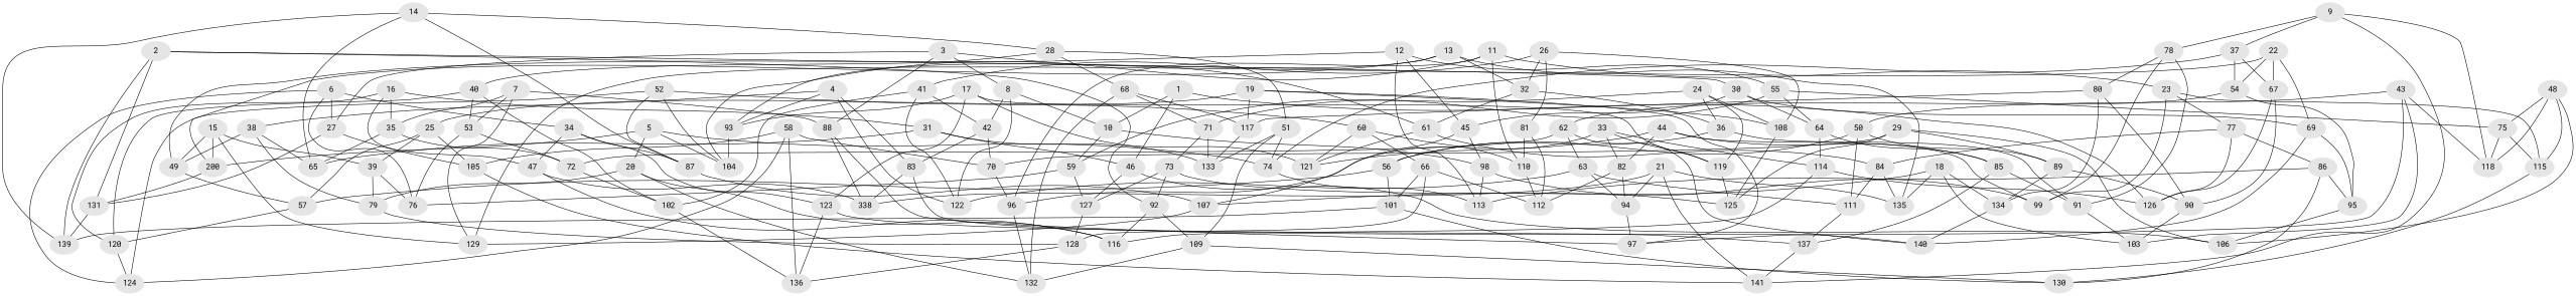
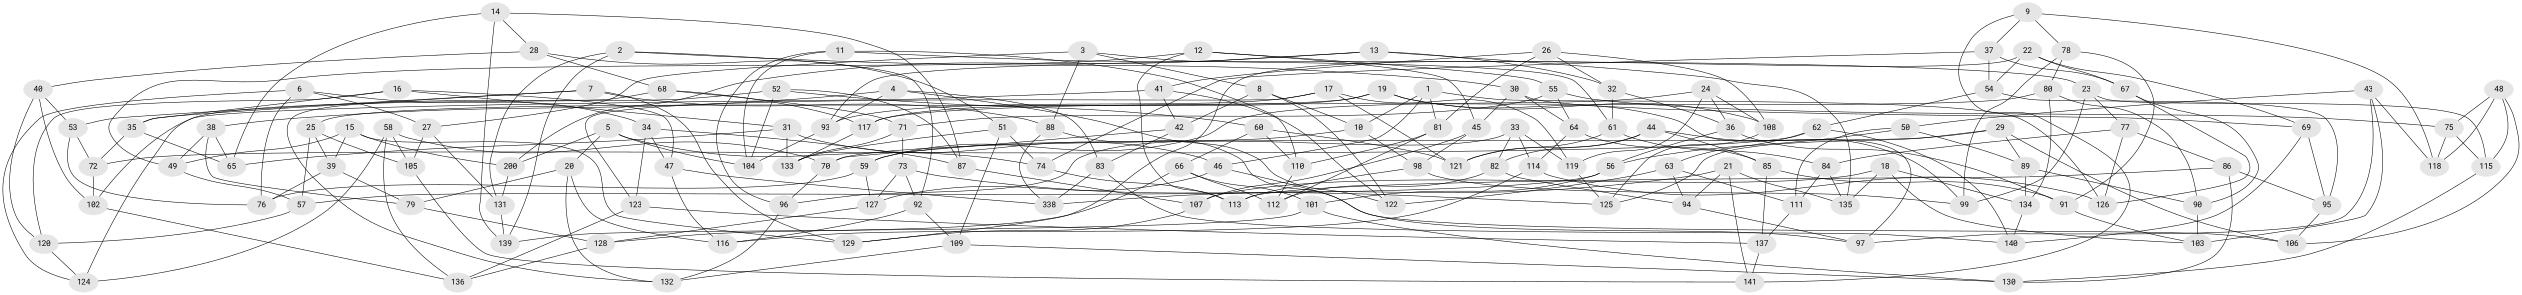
  graph {
    fontname="Roboto Mono"
    node [color=gray90 fontname="Roboto Mono" style=filled]
    edge [fontname="Roboto Mono"]
    1
    10
    46
    81
    126
    59
    98
    106
    127
    110
    112
    2
    30
    92
    131
    139
    45
    69
    64
    116
    109
    3
    8
    27
    61
    88
    122
    42
    105
    121
    84
    97
    n33 [label=338]
    4
    38
    83
    93
    49
    65
    79
    140
    104
    5
    20
    74
    n46 [label=200]
    132
    113
    6
    34
    76
    124
    87
    47
    123
    7
    35
    53
    129
    72
    70
    9
    37
    78
    118
    141
    54
    67
    99
    91
    80
    11
    23
    96
    77
    115
    12
    55
    107
    57
    75
    71
    13
    32
    135
    36
    14
    28
    40
    51
    68
    15
    39
    16
    31
    120
    133
    17
    119
    125
    136
    137
    18
    103
    134
    19
    25
    108
    117
    128
    21
    94
    22
    62
    95
    90
    86
    130
    24
    56
    26
    41
    102
    29
    89
    114
    85
    33
    82
    101
    43
    50
    111
    44
    48
    52
    60
    66
    63
    73
    58
    1 -- 10
    1 -- 46
+   1 -- 81
    1 -- 126
    10 -- 59
    10 -- 98
    46 -- 106
    46 -- 127
    81 -- 110
    81 -- 112
    59 -- 127
    59 -- 76
    98 -- 113
    98 -- 99
    127 -- 128
    110 -- 112
    2 -- 30
    2 -- 92
    2 -- 131
    2 -- 139
    30 -- 45
    30 -- 69
    30 -- 64
    92 -- 116
    92 -- 109
    131 -- 139
    45 -- 98
    45 -- 107
    69 -- 140
    69 -- 95
    64 -- 114
    64 -- 85
    109 -- 132
    109 -- 130
    3 -- 8
    3 -- 27
    3 -- 61
    3 -- 88
    8 -- 10
    8 -- 122
    8 -- 42
    27 -- 131
    27 -- 105
    61 -- 121
    61 -- 84
    88 -- 97
    88 -- n33
    42 -- 83
    42 -- 70
    105 -- 141
    84 -- 135
    84 -- 111
    4 -- 122
    4 -- 38
    4 -- 83
    4 -- 93
    38 -- 49
    38 -- 65
    38 -- 79
    83 -- n33
    83 -- 140
    93 -- 104
    49 -- 57
    79 -- 128
    5 -- 104
    5 -- 20
    5 -- 74
    5 -- n46
    20 -- 116
    20 -- 79
    20 -- 132
    74 -- 113
    n46 -- 131
    6 -- 27
    6 -- 34
    6 -- 76
    6 -- 124
    34 -- 87
    34 -- 47
    34 -- 123
    87 -- 107
    47 -- 116
    47 -- n33
    123 -- 136
    123 -- 137
    7 -- 88
    7 -- 35
    7 -- 53
    7 -- 129
    35 -- 65
    35 -- 72
    53 -- 76
    53 -- 72
    72 -- 102
    70 -- 96
    9 -- 37
    9 -- 78
    9 -- 118
    9 -- 141
    37 -- 74
    37 -- 54
    37 -- 67
    78 -- 99
    78 -- 91
    78 -- 80
    54 -- 62
    54 -- 95
    67 -- 126
    67 -- 90
    91 -- 103
    80 -- 134
    80 -- 117
    80 -- 90
    11 -- 110
    11 -- 104
    11 -- 23
    11 -- 96
    23 -- 99
    23 -- 77
    23 -- 115
    96 -- 132
    77 -- 126
    77 -- 84
    77 -- 86
    115 -- 130
    12 -- 45
    12 -- 49
    12 -- 113
    12 -- 55
    55 -- 64
    55 -- 75
    55 -- 71
    107 -- 129
    57 -- 120
    75 -- 118
    75 -- 115
    71 -- 133
    71 -- 73
    13 -- 93
    13 -- n46
    13 -- 32
    13 -- 135
    32 -- 61
    32 -- 36
    36 -- 91
    36 -- 56
    14 -- 139
    14 -- 65
    14 -- 87
    14 -- 28
    28 -- 40
    28 -- 51
    28 -- 68
    40 -- 53
    40 -- 120
    40 -- 102
    51 -- 109
    51 -- 74
    51 -- 133
    68 -- 132
    68 -- 71
    68 -- 117
    15 -- 49
    15 -- n46
    15 -- 129
    15 -- 39
    39 -- 79
    39 -- 76
    16 -- 47
    16 -- 35
    16 -- 31
    16 -- 120
    31 -- 46
    31 -- 65
    31 -- 133
    120 -- 124
    17 -- 121
    17 -- 93
    17 -- 123
    17 -- 119
    119 -- 125
    137 -- 141
    18 -- 107
    18 -- 135
    18 -- 103
    18 -- 134
    134 -- 140
    19 -- 97
    19 -- 25
    19 -- 108
    19 -- 117
    25 -- 105
    25 -- 57
    25 -- 39
    108 -- 125
    117 -- 133
    128 -- 136
    21 -- n33
    21 -- 141
    21 -- 135
    21 -- 94
    94 -- 97
    22 -- 69
    22 -- 129
    22 -- 54
    22 -- 67
    62 -- 140
    62 -- 72
    62 -- 63
    95 -- 106
    90 -- 103
    86 -- 113
    86 -- 95
    86 -- 130
    24 -- 59
    24 -- 36
    24 -- 119
    24 -- 108
    56 -- 57
    56 -- 101
    26 -- 81
    26 -- 32
    26 -- 108
    26 -- 41
    41 -- 122
    41 -- 42
    41 -- 102
    102 -- 136
    29 -- 106
    29 -- 70
    29 -- 125
    29 -- 89
    89 -- 134
    89 -- 90
    114 -- 126
    114 -- 116
    85 -- 91
    85 -- 137
    33 -- 96
    33 -- 119
    33 -- 114
    33 -- 82
    82 -- 112
    82 -- 94
    101 -- 139
    101 -- 130
    43 -- 97
    43 -- 118
    43 -- 103
    43 -- 50
    50 -- 56
    50 -- 89
    50 -- 111
    111 -- 137
    44 -- 121
    44 -- 99
    44 -- 85
    44 -- 82
    48 -- 106
    48 -- 118
    48 -- 115
    48 -- 75
    52 -- 104
    52 -- 124
    52 -- 87
    52 -- 60
    60 -- 110
    60 -- 121
    60 -- 66
    66 -- 112
    66 -- 128
    66 -- 101
    63 -- 122
    63 -- 94
    63 -- 111
    73 -- 127
    73 -- 92
    73 -- 125
    58 -- 105
    58 -- 124
    58 -- 70
    58 -- 136
  }
